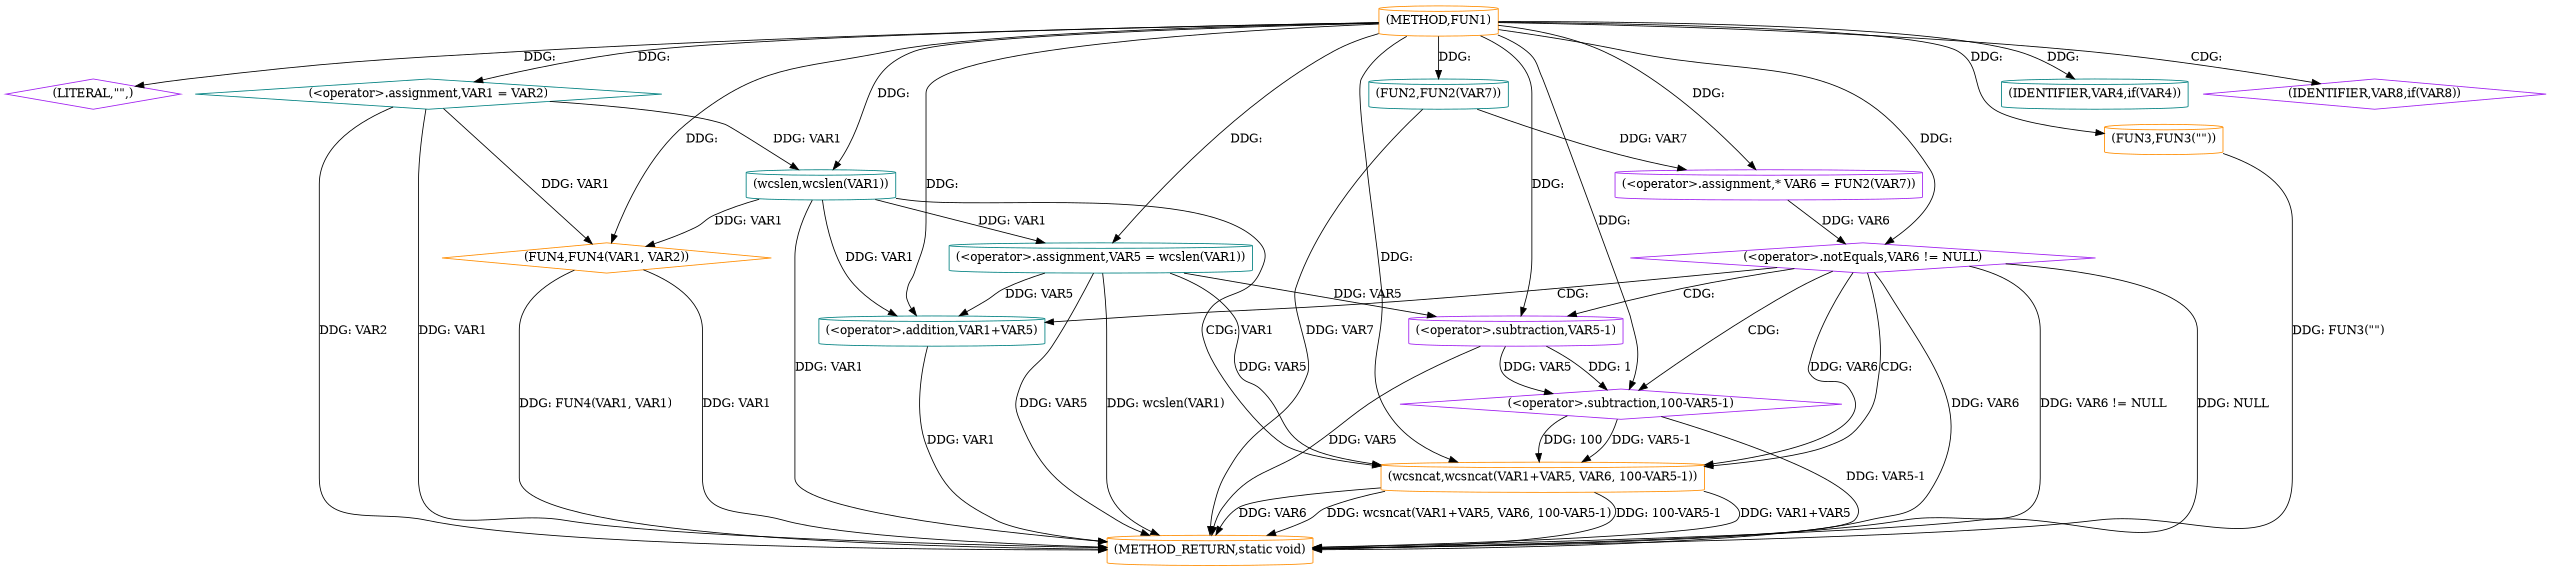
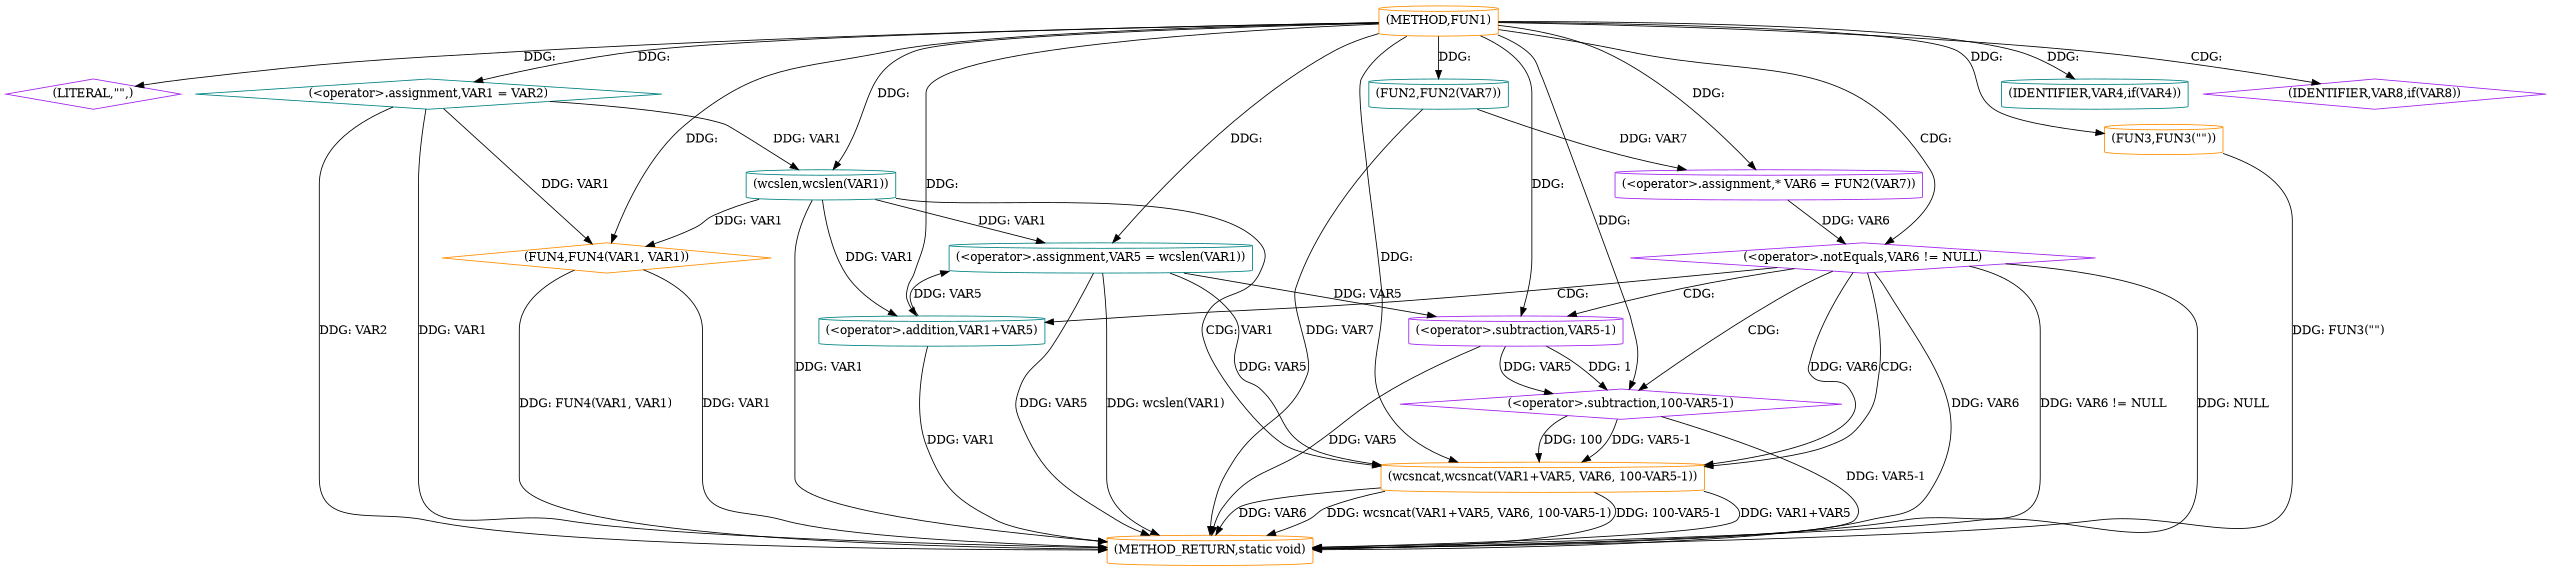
  digraph {
    node [color=purple shape=cylinder]
    n1 [color=darkorange label="(METHOD,FUN1)"]
    n2 [label="(LITERAL,\"\",)" shape=diamond]
    n3 [color=teal label="(<operator>.assignment,VAR1 = VAR2)" shape=diamond]
    n4 [color=teal label="(IDENTIFIER,VAR4,if(VAR4))"]
    n5 [color=teal label="(<operator>.assignment,VAR5 = wcslen(VAR1))"]
    n6 [color=teal label="(wcslen,wcslen(VAR1))"]
    n7 [label="(<operator>.assignment,* VAR6 = FUN2(VAR7))"]
    n8 [color=teal label="(FUN2,FUN2(VAR7))"]
    n9 [label="(<operator>.notEquals,VAR6 != NULL)" shape=diamond]
    n10 [color=darkorange label="(wcsncat,wcsncat(VAR1+VAR5, VAR6, 100-VAR5-1))"]
    n11 [color=teal label="(<operator>.addition,VAR1+VAR5)"]
    n12 [label="(<operator>.subtraction,100-VAR5-1)" shape=diamond]
    n13 [label="(<operator>.subtraction,VAR5-1)"]
    n14 [label="(IDENTIFIER,VAR8,if(VAR8))" shape=diamond]
    n15 [color=darkorange label="(FUN3,FUN3(\"\"))"]
-   n16 [color=darkorange label="(FUN4,FUN4(VAR1, VAR2))" shape=diamond]
+   n16 [color=darkorange label="(FUN4,FUN4(VAR1, VAR1))" shape=diamond]
    n17 [color=darkorange label="(METHOD_RETURN,static void)"]
    n1 -> n2 [label="DDG: "]
    n1 -> n3 [label="DDG: "]
    n1 -> n4 [label="DDG: "]
    n1 -> n5 [label="DDG: "]
    n1 -> n6 [label="DDG: "]
    n1 -> n7 [label="DDG: "]
    n1 -> n8 [label="DDG: "]
-   n1 -> n9 [label="DDG: "]
+   n1 -> n9 [label="CDG: "]
    n1 -> n10 [label="DDG: "]
    n1 -> n11 [label="DDG: "]
    n1 -> n12 [label="DDG: "]
    n1 -> n13 [label="DDG: "]
    n1 -> n14 [label="CDG: "]
    n1 -> n15 [label="DDG: "]
    n1 -> n16 [label="DDG: "]
    n3 -> n6 [label="DDG: VAR1"]
    n3 -> n16 [label="DDG: VAR1"]
    n3 -> n17 [label="DDG: VAR1"]
    n3 -> n17 [label="DDG: VAR2"]
    n5 -> n10 [label="DDG: VAR5"]
-   n5 -> n11 [label="DDG: VAR5"]
+   n11 -> n5 [label="DDG: VAR5"]
    n5 -> n13 [label="DDG: VAR5"]
    n5 -> n17 [label="DDG: wcslen(VAR1)"]
    n5 -> n17 [label="DDG: VAR5"]
    n6 -> n5 [label="DDG: VAR1"]
    n6 -> n10 [label="CDG: VAR1"]
    n6 -> n11 [label="DDG: VAR1"]
    n6 -> n16 [label="DDG: VAR1"]
    n6 -> n17 [label="DDG: VAR1"]
    n7 -> n9 [label="DDG: VAR6"]
    n8 -> n7 [label="DDG: VAR7"]
    n8 -> n17 [label="DDG: VAR7"]
    n9 -> n10 [label="DDG: VAR6"]
    n9 -> n10 [label="CDG: "]
    n9 -> n11 [label="CDG: "]
    n9 -> n12 [label="CDG: "]
    n9 -> n13 [label="CDG: "]
    n9 -> n17 [label="DDG: VAR6"]
    n9 -> n17 [label="DDG: VAR6 != NULL"]
    n9 -> n17 [label="DDG: NULL"]
    n10 -> n17 [label="DDG: VAR1+VAR5"]
    n10 -> n17 [label="DDG: VAR6"]
    n10 -> n17 [label="DDG: wcsncat(VAR1+VAR5, VAR6, 100-VAR5-1)"]
    n10 -> n17 [label="DDG: 100-VAR5-1"]
    n11 -> n17 [label="DDG: VAR1"]
    n12 -> n10 [label="DDG: 100"]
    n12 -> n10 [label="DDG: VAR5-1"]
    n12 -> n17 [label="DDG: VAR5-1"]
    n13 -> n12 [label="DDG: VAR5"]
    n13 -> n12 [label="DDG: 1"]
    n13 -> n17 [label="DDG: VAR5"]
    n15 -> n17 [label="DDG: FUN3(\"\")"]
    n16 -> n17 [label="DDG: VAR1"]
    n16 -> n17 [label="DDG: FUN4(VAR1, VAR1)"]
  }
